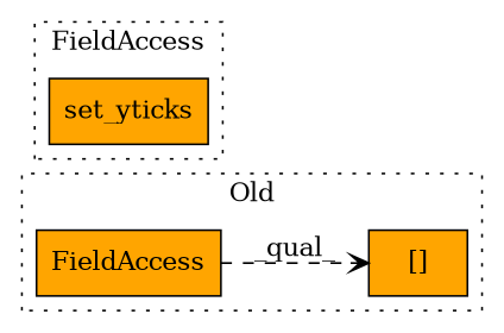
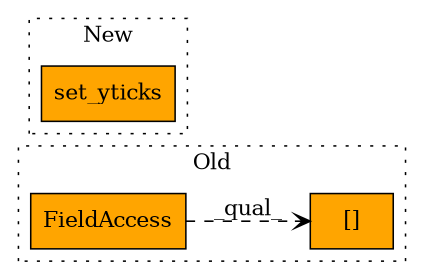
  digraph {
    rankdir=LR
    node [shape=box style=filled fillcolor=orange]
    n1 [a=2 l="10,1" label="[]" s="500,518"]
    n2 [a=22 l=9 label=FieldAccess s=500]
    n3 [a=32 l="11,1" label=set_yticks s="474,508"]
    subgraph cluster_1 {
      label=Old
      style=dotted
      n1
      n2
    }
    subgraph cluster_2 {
-     label=FieldAccess
+     label=New
      style=dotted
      n3
    }
    n2 -> n1 [label=_qual_ style=dashed arrowhead=vee]
  }
